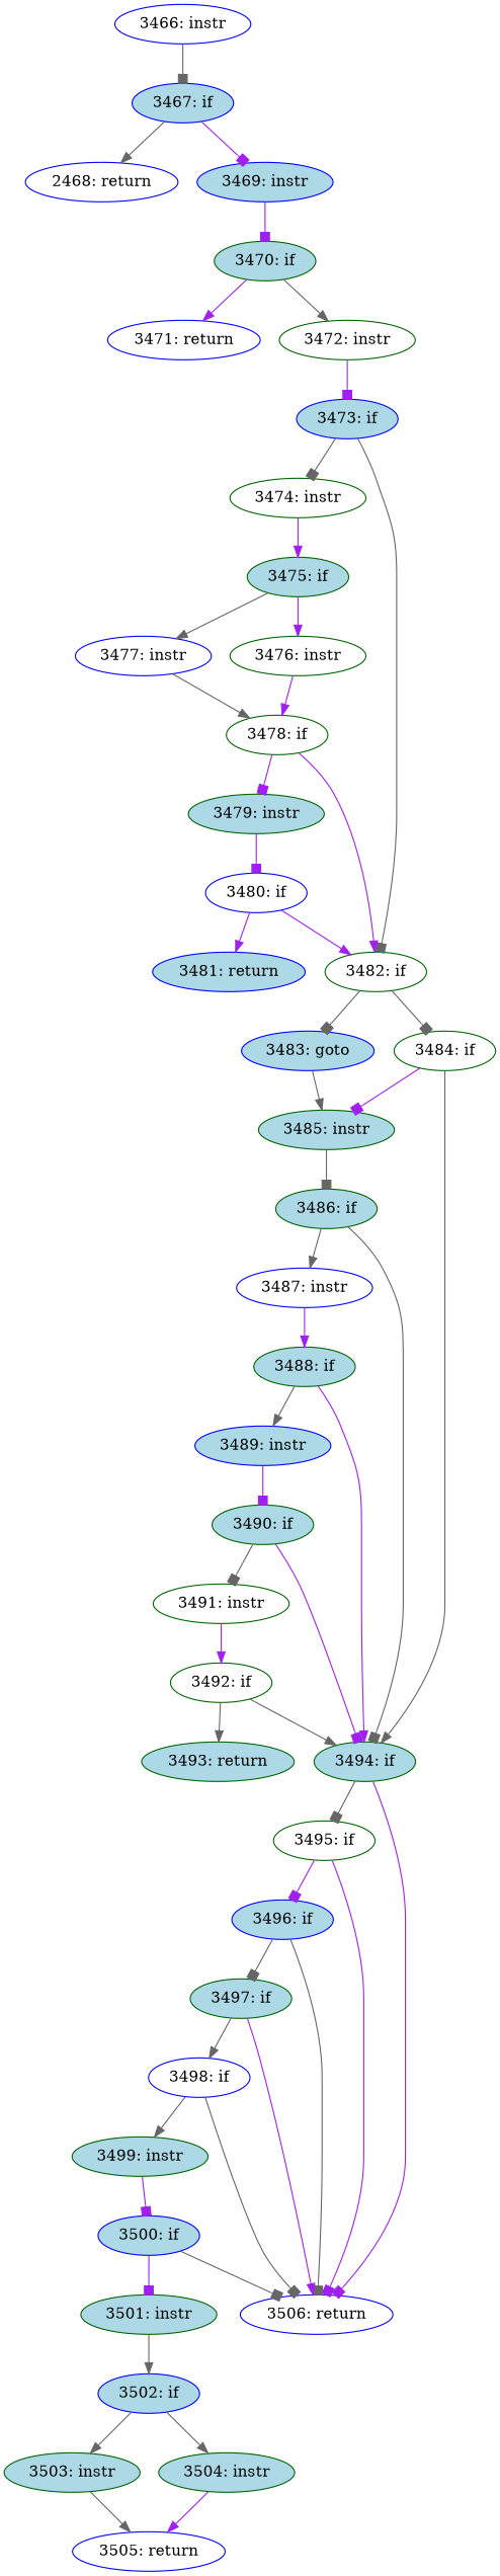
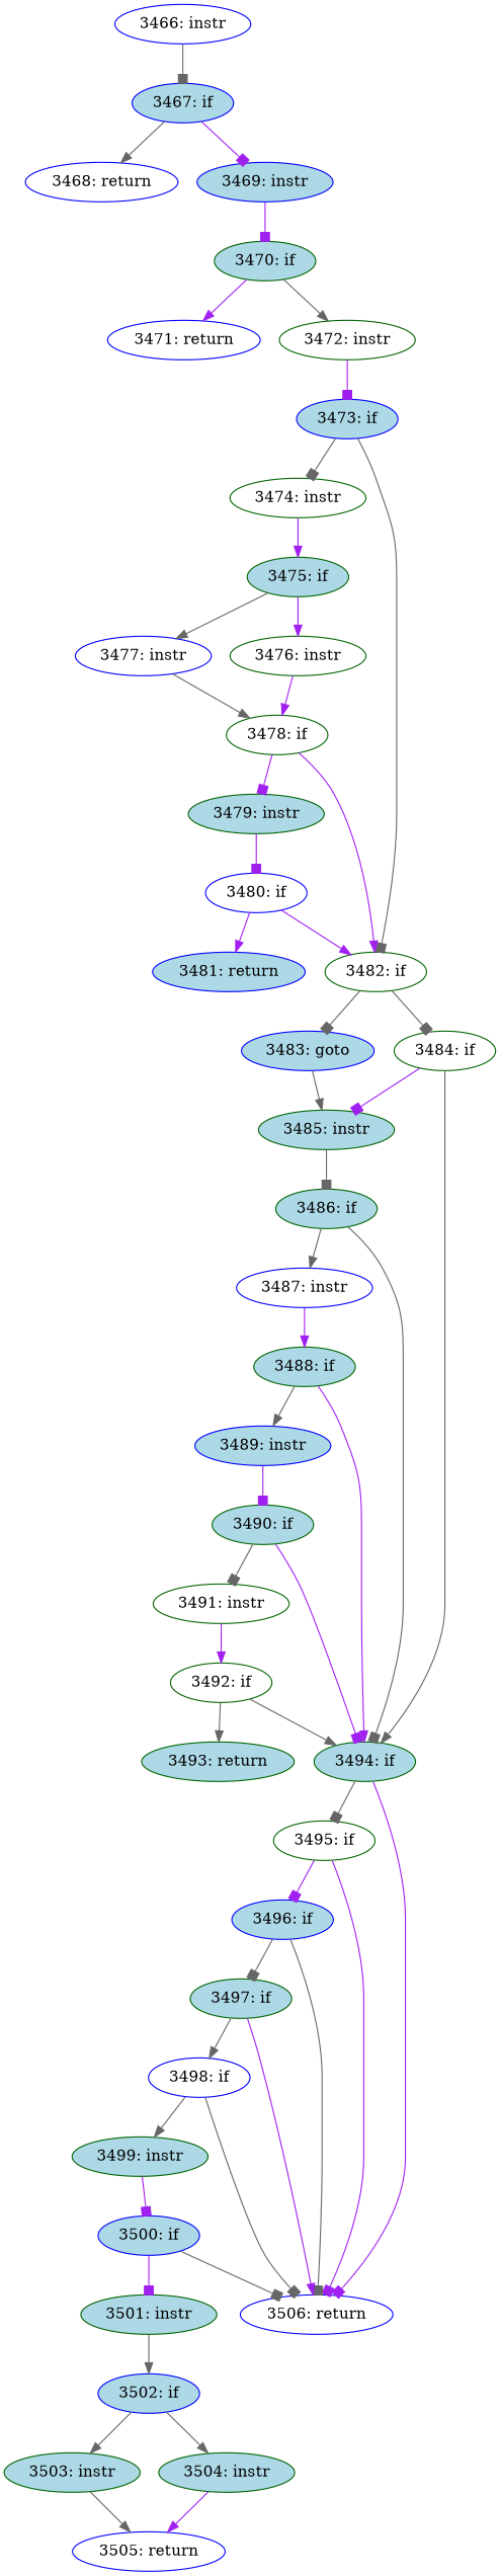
  digraph {
    node [color=darkgreen fillcolor=lightblue style=filled]
    edge [arrowhead=normal color=gray40]
    n1 [color=blue fillcolor=white label="3466: instr"]
    n2 [color=blue label="3467: if"]
-   n3 [color=blue fillcolor=white label="2468: return"]
+   n3 [color=blue fillcolor=white label="3468: return"]
    n4 [color=blue label="3469: instr"]
    n5 [label="3470: if"]
    n6 [color=blue fillcolor=white label="3471: return"]
    n7 [fillcolor=white label="3472: instr"]
    n8 [color=blue label="3473: if"]
    n9 [fillcolor=white label="3474: instr"]
    n10 [fillcolor=white label="3482: if"]
    n11 [label="3475: if"]
    n12 [color=blue label="3483: goto"]
    n13 [fillcolor=white label="3484: if"]
    n14 [fillcolor=white label="3476: instr"]
    n15 [color=blue fillcolor=white label="3477: instr"]
    n16 [label="3485: instr"]
    n17 [label="3494: if"]
    n18 [fillcolor=white label="3478: if"]
    n19 [label="3479: instr"]
    n20 [color=blue fillcolor=white label="3480: if"]
    n21 [color=blue label="3481: return"]
    n22 [label="3486: if"]
    n23 [fillcolor=white label="3495: if"]
    n24 [color=blue fillcolor=white label="3506: return"]
    n25 [color=blue fillcolor=white label="3487: instr"]
    n26 [color=blue label="3496: if"]
    n27 [label="3488: if"]
    n28 [color=blue label="3489: instr"]
    n29 [label="3490: if"]
    n30 [fillcolor=white label="3491: instr"]
    n31 [fillcolor=white label="3492: if"]
    n32 [label="3493: return"]
    n33 [label="3497: if"]
    n34 [color=blue fillcolor=white label="3498: if"]
    n35 [label="3499: instr"]
    n36 [color=blue label="3500: if"]
    n37 [label="3501: instr"]
    n38 [color=blue label="3502: if"]
    n39 [label="3503: instr"]
    n40 [label="3504: instr"]
    n41 [color=blue fillcolor=white label="3505: return"]
    n1 -> n2 [arrowhead=box]
    n2 -> n3
    n2 -> n4 [arrowhead=box color=purple]
    n4 -> n5 [arrowhead=box color=purple]
    n5 -> n6 [color=purple]
    n5 -> n7
    n7 -> n8 [arrowhead=box color=purple]
    n8 -> n9 [arrowhead=box]
    n8 -> n10 [arrowhead=box]
    n9 -> n11 [color=purple]
    n10 -> n12 [arrowhead=box]
    n10 -> n13 [arrowhead=box]
    n11 -> n14 [color=purple]
    n11 -> n15
    n12 -> n16
    n13 -> n16 [arrowhead=box color=purple]
    n13 -> n17
    n14 -> n18 [color=purple]
    n15 -> n18
    n16 -> n22 [arrowhead=box]
    n17 -> n23 [arrowhead=box]
    n17 -> n24 [arrowhead=box color=purple]
    n18 -> n10 [color=purple]
    n18 -> n19 [arrowhead=box color=purple]
    n19 -> n20 [arrowhead=box color=purple]
    n20 -> n10 [color=purple]
    n20 -> n21 [color=purple]
    n22 -> n17 [arrowhead=box]
    n22 -> n25
    n23 -> n24 [arrowhead=box color=purple]
    n23 -> n26 [arrowhead=box color=purple]
    n25 -> n27 [color=purple]
    n26 -> n24 [arrowhead=box]
    n26 -> n33 [arrowhead=box]
    n27 -> n17 [color=purple]
    n27 -> n28
    n28 -> n29 [arrowhead=box color=purple]
    n29 -> n17 [arrowhead=box color=purple]
    n29 -> n30 [arrowhead=box]
    n30 -> n31 [color=purple]
    n31 -> n17
    n31 -> n32
    n33 -> n24 [color=purple]
    n33 -> n34
    n34 -> n24 [arrowhead=box]
    n34 -> n35
    n35 -> n36 [arrowhead=box color=purple]
    n36 -> n24 [arrowhead=box]
    n36 -> n37 [arrowhead=box color=purple]
    n37 -> n38
    n38 -> n39
    n38 -> n40
    n39 -> n41
    n40 -> n41 [color=purple]
  }
